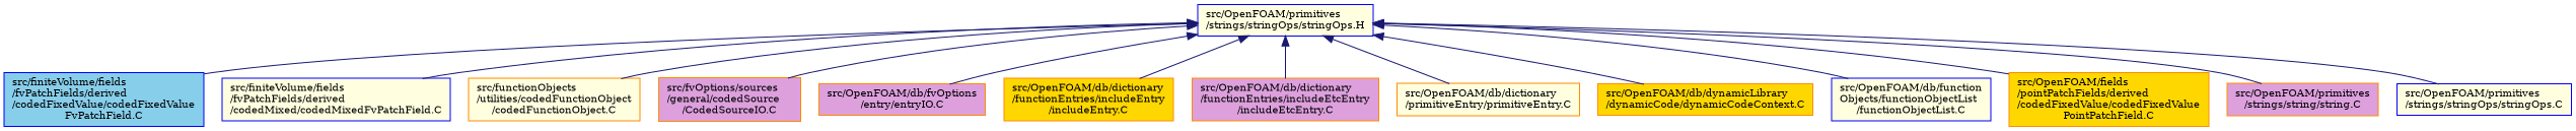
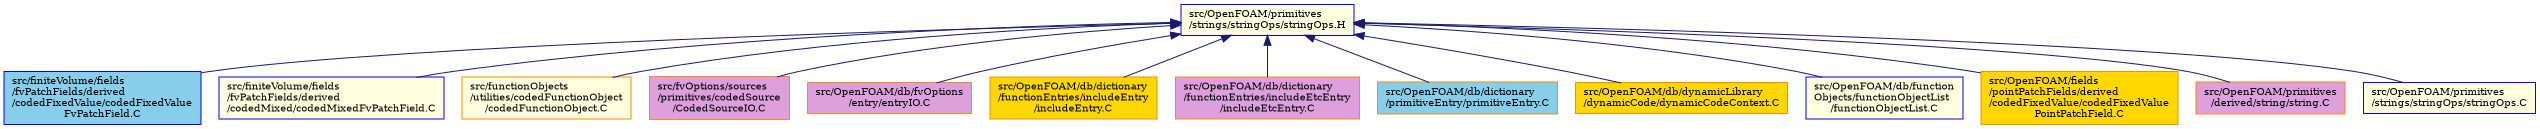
  digraph {
    fontname="DejaVu Serif"
    node [color=darkorange fillcolor=lightyellow fontname="DejaVu Serif" fontsize=10 shape=record style=filled]
    edge [color=midnightblue dir=back fontname="DejaVu Serif" fontsize=10 labelfontname=Helvetica labelfontsize=10 style=solid]
    n1 [color=blue fontcolor=black height=0.2 label="src/OpenFOAM/primitives\l/strings/stringOps/stringOps.H" width=0.4]
    n2 [color=blue fillcolor=skyblue height=0.2 label="src/finiteVolume/fields\l/fvPatchFields/derived\l/codedFixedValue/codedFixedValue\lFvPatchField.C" width=0.4]
    n3 [color=blue height=0.2 label="src/finiteVolume/fields\l/fvPatchFields/derived\l/codedMixed/codedMixedFvPatchField.C" width=0.4]
    n4 [height=0.2 label="src/functionObjects\l/utilities/codedFunctionObject\l/codedFunctionObject.C" width=0.4]
-   n5 [fillcolor=plum height=0.2 label="src/fvOptions/sources\l/general/codedSource\l/CodedSourceIO.C" width=0.4]
+   n5 [fillcolor=plum height=0.2 label="src/fvOptions/sources\l/primitives/codedSource\l/CodedSourceIO.C" width=0.4]
    n6 [fillcolor=plum height=0.2 label="src/OpenFOAM/db/fvOptions\l/entry/entryIO.C" width=0.4]
    n7 [fillcolor=gold height=0.2 label="src/OpenFOAM/db/dictionary\l/functionEntries/includeEntry\l/includeEntry.C" width=0.4]
    n8 [fillcolor=plum height=0.2 label="src/OpenFOAM/db/dictionary\l/functionEntries/includeEtcEntry\l/includeEtcEntry.C" width=0.4]
-   n9 [height=0.2 label="src/OpenFOAM/db/dictionary\l/primitiveEntry/primitiveEntry.C" width=0.4]
+   n9 [fillcolor=skyblue height=0.2 label="src/OpenFOAM/db/dictionary\l/primitiveEntry/primitiveEntry.C" width=0.4]
    n10 [fillcolor=gold height=0.2 label="src/OpenFOAM/db/dynamicLibrary\l/dynamicCode/dynamicCodeContext.C" width=0.4]
    n11 [color=blue height=0.2 label="src/OpenFOAM/db/function\lObjects/functionObjectList\l/functionObjectList.C" width=0.4]
    n12 [fillcolor=gold height=0.2 label="src/OpenFOAM/fields\l/pointPatchFields/derived\l/codedFixedValue/codedFixedValue\lPointPatchField.C" width=0.4]
-   n13 [fillcolor=plum height=0.2 label="src/OpenFOAM/primitives\l/strings/string/string.C" width=0.4]
+   n13 [fillcolor=plum height=0.2 label="src/OpenFOAM/primitives\l/derived/string/string.C" width=0.4]
    n14 [color=blue height=0.2 label="src/OpenFOAM/primitives\l/strings/stringOps/stringOps.C" width=0.4]
    n1 -> n2
    n1 -> n3
    n1 -> n4
    n1 -> n5
    n1 -> n6
    n1 -> n7
    n1 -> n8
    n1 -> n9
    n1 -> n10
    n1 -> n11
    n1 -> n12
    n1 -> n13
    n1 -> n14
  }
